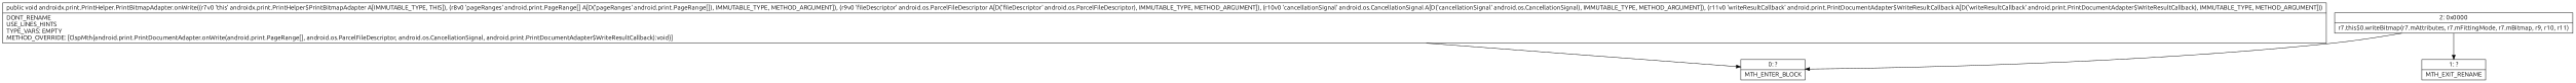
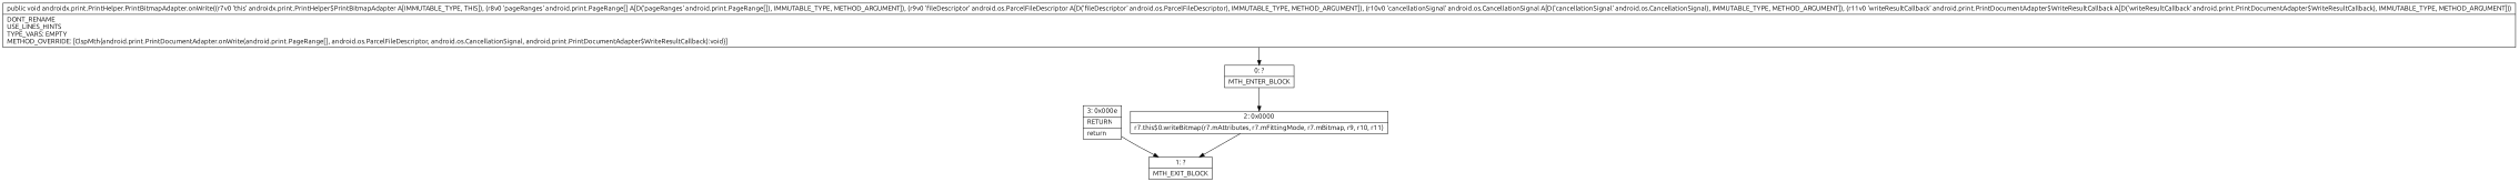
  digraph {
    fontname=Ubuntu
    node [fontname=Ubuntu shape=record]
    edge [fontname=Ubuntu]
    n1 [label="{0\:\ ?|MTH_ENTER_BLOCK\l}"]
    n2 [label="{2\:\ 0x0000|r7.this$0.writeBitmap(r7.mAttributes, r7.mFittingMode, r7.mBitmap, r9, r10, r11)\l}"]
-   n3 [label="{1\:\ ?|MTH_EXIT_RENAME\l}"]
+   n3 [label="{1\:\ ?|MTH_EXIT_BLOCK\l}"]
+   n4 [label="{3\:\ 0x000e|RETURN\l|return\l}"]
    n5 [label="{public void androidx.print.PrintHelper.PrintBitmapAdapter.onWrite((r7v0 'this' androidx.print.PrintHelper$PrintBitmapAdapter A[IMMUTABLE_TYPE, THIS]), (r8v0 'pageRanges' android.print.PageRange[] A[D('pageRanges' android.print.PageRange[]), IMMUTABLE_TYPE, METHOD_ARGUMENT]), (r9v0 'fileDescriptor' android.os.ParcelFileDescriptor A[D('fileDescriptor' android.os.ParcelFileDescriptor), IMMUTABLE_TYPE, METHOD_ARGUMENT]), (r10v0 'cancellationSignal' android.os.CancellationSignal A[D('cancellationSignal' android.os.CancellationSignal), IMMUTABLE_TYPE, METHOD_ARGUMENT]), (r11v0 'writeResultCallback' android.print.PrintDocumentAdapter$WriteResultCallback A[D('writeResultCallback' android.print.PrintDocumentAdapter$WriteResultCallback), IMMUTABLE_TYPE, METHOD_ARGUMENT]))  | DONT_RENAME\lUSE_LINES_HINTS\lTYPE_VARS: EMPTY\lMETHOD_OVERRIDE: [ClspMth\{android.print.PrintDocumentAdapter.onWrite(android.print.PageRange[], android.os.ParcelFileDescriptor, android.os.CancellationSignal, android.print.PrintDocumentAdapter$WriteResultCallback):void\}]\l}"]
-   n2 -> n1
+   n1 -> n2
    n2 -> n3
+   n4 -> n3
    n5 -> n1
  }
